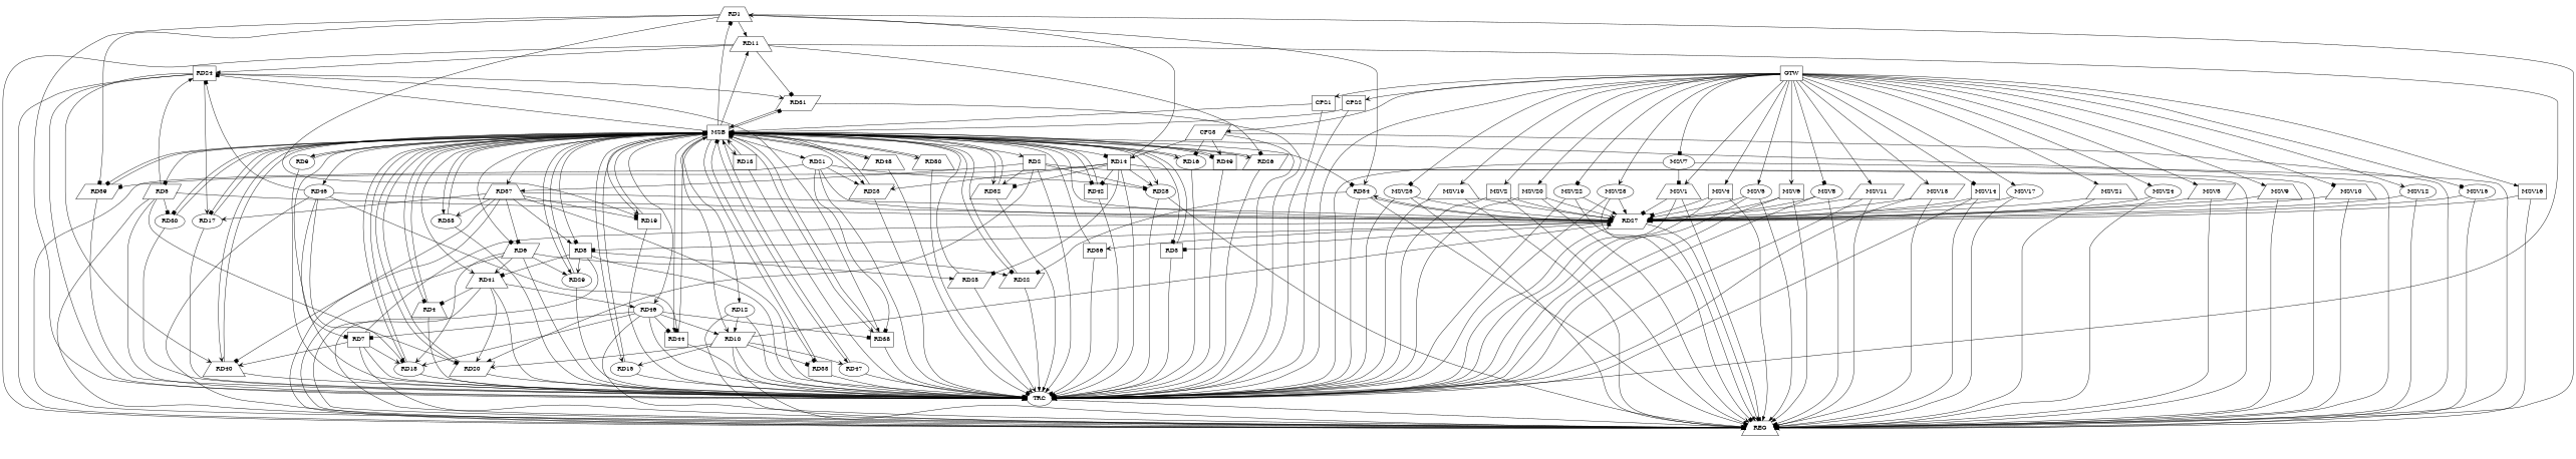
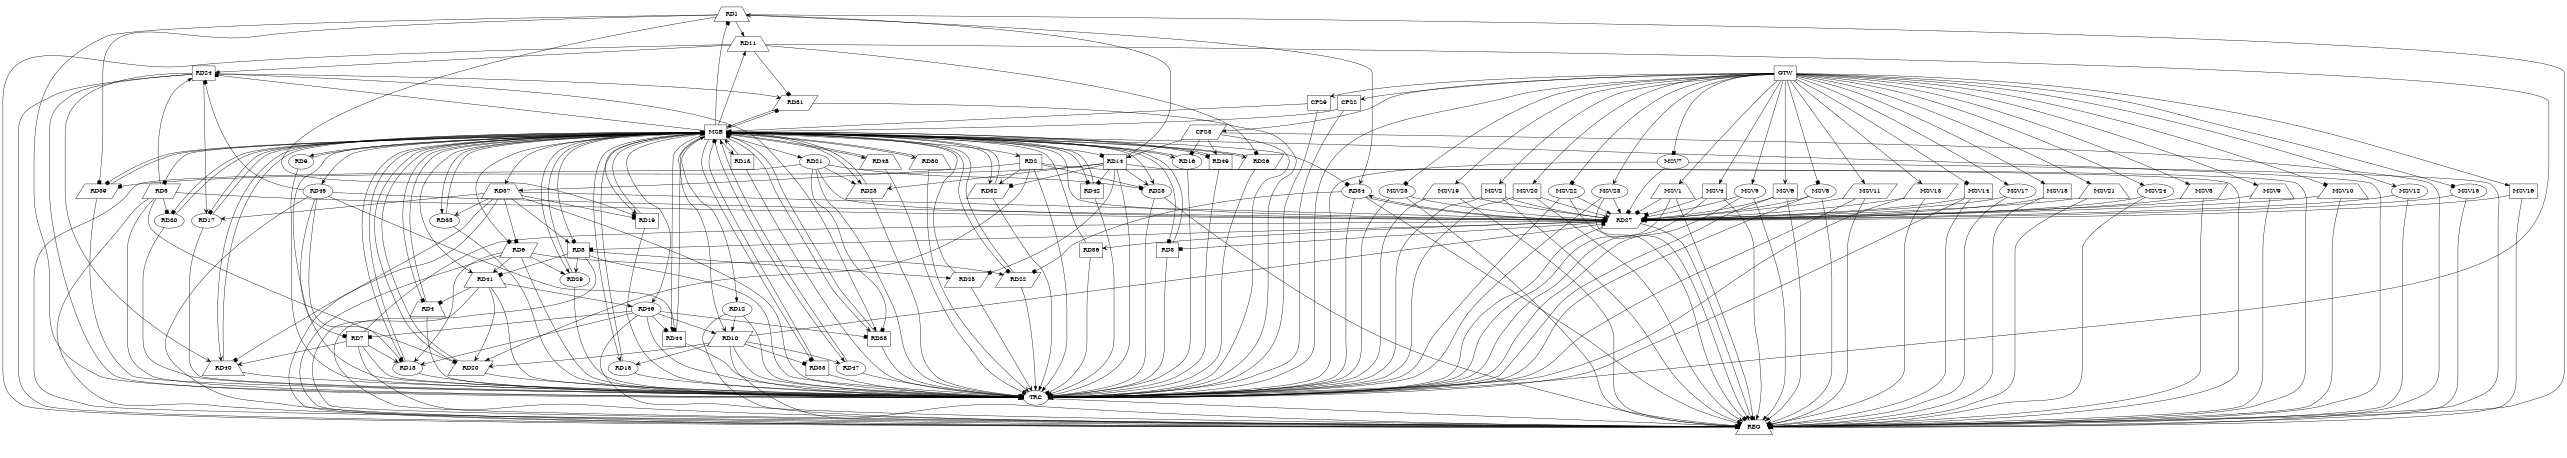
  strict digraph {
    node [shape=ellipse]
    edge [arrowhead=normal]
    n1 [label=RD1 shape=trapezium]
    n2 [label=RD11 shape=trapezium]
    n3 [label=RD19 shape=box]
    n4 [label=RD34]
    n5 [label=RD39 shape=parallelogram]
    n6 [label=REG shape=trapezium]
    n7 [label=TRC]
    n8 [label=RD24 shape=box]
    n9 [label=RD26 shape=parallelogram]
    n10 [label=RD31 shape=parallelogram]
    n11 [label=MSB shape=box]
    n12 [label=RD27 shape=parallelogram]
    n13 [label=RD22 shape=parallelogram]
    n14 [label=RD2 shape=box]
    n15 [label=RD20 shape=parallelogram]
    n16 [label=RD28]
    n17 [label=RD32 shape=parallelogram]
    n18 [label=RD37 shape=trapezium]
    n19 [label=RD6 shape=parallelogram]
    n20 [label=RD40 shape=trapezium]
    n21 [label=RD8 shape=box]
    n22 [label=RD17]
    n23 [label=RD35]
    n24 [label=RD3 shape=box]
    n25 [label=RD4 shape=trapezium]
    n26 [label=RD5 shape=parallelogram]
    n27 [label=RD30]
    n28 [label=RD18]
    n29 [label=RD29]
    n30 [label=RD41 shape=trapezium]
    n31 [label=RD7 shape=box]
    n32 [label=RD9]
    n33 [label=RD10 shape=parallelogram]
    n34 [label=RD15]
    n35 [label=RD33 shape=box]
    n36 [label=RD47]
    n37 [label=RD12]
    n38 [label=RD13 shape=box]
    n39 [label=RD14 shape=box]
    n40 [label=RD23 shape=parallelogram]
    n41 [label=RD42 shape=box]
    n42 [label=RD16]
    n43 [label=RD21]
    n44 [label=RD38 shape=box]
    n45 [label=RD46]
    n46 [label=RD44 shape=box]
    n47 [label=RD45]
    n48 [label=RD48 shape=trapezium]
    n49 [label=RD49 shape=box]
    n50 [label=RD50 shape=trapezium]
    n51 [label=RD36 shape=box]
    n52 [label=RD25 shape=parallelogram]
-   n53 [label=CPS1 shape=box]
+   n53 [label=CPS9 shape=box]
    n54 [label=CPS2 shape=box]
    n55 [label=CPS3 shape=parallelogram]
    n56 [label=GTW shape=box]
    n57 [label=MSV1 shape=trapezium]
    n58 [label=MSV2 shape=box]
    n59 [label=MSV3 shape=parallelogram]
    n60 [label=MSV4 shape=box]
    n61 [label=MSV5]
    n62 [label=MSV6 shape=box]
    n63 [label=MSV7]
    n64 [label=MSV8]
    n65 [label=MSV9 shape=trapezium]
    n66 [label=MSV10 shape=trapezium]
    n67 [label=MSV11 shape=parallelogram]
    n68 [label=MSV12]
    n69 [label=MSV13 shape=parallelogram]
    n70 [label=MSV14 shape=box]
    n71 [label=MSV15]
    n72 [label=MSV16 shape=box]
    n73 [label=MSV17]
+   n74 [label=MSV18 shape=box]
    n75 [label=MSV19 shape=trapezium]
    n76 [label=MSV20 shape=box]
    n77 [label=MSV21 shape=trapezium]
    n78 [label=MSV22]
    n79 [label=MSV23]
    n80 [label=MSV24]
    n81 [label=MSV25]
    n1 -> n2
    n1 -> n3 [arrowhead=box]
    n1 -> n4 [arrowhead=vee]
    n1 -> n5 [arrowhead=box]
    n1 -> n6
    n1 -> n7 [arrowhead=vee]
    n2 -> n6 [arrowhead=box]
    n2 -> n7 [arrowhead=vee]
    n2 -> n8
    n2 -> n9 [arrowhead=box]
    n2 -> n10 [arrowhead=box]
    n3 -> n7 [arrowhead=vee]
    n3 -> n11
    n4 -> n6 [arrowhead=box]
    n4 -> n7
    n4 -> n12 [arrowhead=box]
    n4 -> n13 [arrowhead=box]
    n5 -> n7
    n5 -> n11 [arrowhead=box]
    n7 -> n6
    n8 -> n6
    n8 -> n7 [arrowhead=box]
    n8 -> n10 [arrowhead=vee]
    n8 -> n20 [arrowhead=vee]
    n8 -> n22 [arrowhead=vee]
    n8 -> n44
    n9 -> n7 [arrowhead=box]
    n9 -> n11 [arrowhead=box]
    n10 -> n7 [arrowhead=vee]
    n10 -> n11
    n11 -> n1 [arrowhead=box]
    n11 -> n2
    n11 -> n3 [arrowhead=vee]
    n11 -> n4 [arrowhead=box]
    n11 -> n5 [arrowhead=box]
    n11 -> n6 [arrowhead=vee]
    n11 -> n8 [arrowhead=box]
    n11 -> n9 [arrowhead=vee]
    n11 -> n10 [arrowhead=box]
    n11 -> n12
    n11 -> n13 [arrowhead=box]
    n11 -> n14 [arrowhead=vee]
    n11 -> n15 [arrowhead=box]
    n11 -> n16 [arrowhead=vee]
    n11 -> n17 [arrowhead=vee]
    n11 -> n18 [arrowhead=vee]
    n11 -> n19 [arrowhead=box]
    n11 -> n20 [arrowhead=vee]
    n11 -> n21 [arrowhead=box]
    n11 -> n22 [arrowhead=box]
    n11 -> n23
    n11 -> n24 [arrowhead=box]
    n11 -> n25 [arrowhead=box]
    n11 -> n26 [arrowhead=box]
    n11 -> n27 [arrowhead=box]
    n11 -> n28
    n11 -> n29
    n11 -> n30 [arrowhead=vee]
    n11 -> n31 [arrowhead=box]
    n11 -> n32
    n11 -> n33 [arrowhead=vee]
    n11 -> n34 [arrowhead=vee]
    n11 -> n35 [arrowhead=box]
    n11 -> n36
    n11 -> n37
    n11 -> n38 [arrowhead=vee]
    n11 -> n39 [arrowhead=box]
    n11 -> n40
    n11 -> n41 [arrowhead=box]
    n11 -> n42 [arrowhead=vee]
    n11 -> n43
    n11 -> n44 [arrowhead=vee]
    n11 -> n45 [arrowhead=vee]
    n11 -> n46
    n11 -> n47
    n11 -> n48
    n11 -> n49 [arrowhead=box]
    n11 -> n50 [arrowhead=vee]
    n12 -> n4 [arrowhead=vee]
    n12 -> n6 [arrowhead=vee]
    n12 -> n7 [arrowhead=box]
    n12 -> n21 [arrowhead=box]
    n12 -> n24 [arrowhead=box]
    n12 -> n51 [arrowhead=vee]
    n13 -> n7
    n13 -> n11
    n14 -> n6 [arrowhead=vee]
    n14 -> n7
    n14 -> n15
    n14 -> n16
    n14 -> n17 [arrowhead=vee]
    n14 -> n18
    n15 -> n7
    n15 -> n11 [arrowhead=vee]
    n16 -> n6
    n16 -> n7 [arrowhead=box]
    n17 -> n7
    n17 -> n11 [arrowhead=box]
    n18 -> n3 [arrowhead=box]
    n18 -> n6
    n18 -> n7 [arrowhead=box]
    n18 -> n12
    n18 -> n19 [arrowhead=box]
    n18 -> n20 [arrowhead=box]
    n18 -> n21
    n18 -> n22 [arrowhead=vee]
    n18 -> n23 [arrowhead=vee]
    n19 -> n6 [arrowhead=vee]
    n19 -> n7 [arrowhead=vee]
    n19 -> n13
    n19 -> n28 [arrowhead=vee]
    n19 -> n29
    n19 -> n30 [arrowhead=vee]
    n20 -> n7
    n20 -> n11
    n21 -> n6
    n21 -> n7
    n21 -> n29 [arrowhead=vee]
    n21 -> n30 [arrowhead=box]
    n21 -> n52
    n22 -> n7 [arrowhead=box]
    n22 -> n11
    n23 -> n7 [arrowhead=box]
    n23 -> n11 [arrowhead=vee]
    n24 -> n7 [arrowhead=vee]
    n24 -> n11 [arrowhead=vee]
    n25 -> n7 [arrowhead=vee]
    n25 -> n11 [arrowhead=box]
    n26 -> n6 [arrowhead=box]
    n26 -> n7 [arrowhead=vee]
    n26 -> n8
    n26 -> n12
    n26 -> n15 [arrowhead=vee]
    n26 -> n27 [arrowhead=box]
    n27 -> n7 [arrowhead=box]
    n27 -> n11
    n28 -> n7 [arrowhead=vee]
    n28 -> n11 [arrowhead=vee]
    n29 -> n7 [arrowhead=vee]
    n29 -> n11 [arrowhead=box]
    n30 -> n6 [arrowhead=box]
    n30 -> n7 [arrowhead=vee]
    n30 -> n15 [arrowhead=vee]
    n30 -> n25 [arrowhead=box]
    n30 -> n45
    n31 -> n6
    n31 -> n7
    n31 -> n12 [arrowhead=vee]
    n31 -> n20 [arrowhead=vee]
    n31 -> n28 [arrowhead=vee]
    n32 -> n7
    n32 -> n11 [arrowhead=vee]
    n33 -> n6 [arrowhead=vee]
    n33 -> n7
    n33 -> n12 [arrowhead=box]
    n33 -> n15 [arrowhead=vee]
    n33 -> n34 [arrowhead=vee]
    n33 -> n35 [arrowhead=box]
    n33 -> n36 [arrowhead=vee]
    n34 -> n7
    n34 -> n11 [arrowhead=box]
    n35 -> n7 [arrowhead=vee]
    n35 -> n11 [arrowhead=box]
    n36 -> n7
    n36 -> n11
    n37 -> n6 [arrowhead=box]
    n37 -> n7 [arrowhead=vee]
    n37 -> n33
    n38 -> n7 [arrowhead=box]
    n38 -> n11 [arrowhead=vee]
    n39 -> n1 [arrowhead=vee]
    n39 -> n5 [arrowhead=box]
    n39 -> n6
    n39 -> n7
    n39 -> n16 [arrowhead=vee]
    n39 -> n17 [arrowhead=box]
    n39 -> n40 [arrowhead=vee]
    n39 -> n41 [arrowhead=box]
    n39 -> n52 [arrowhead=box]
    n40 -> n7 [arrowhead=vee]
    n40 -> n11 [arrowhead=box]
    n41 -> n7
    n41 -> n11 [arrowhead=box]
    n42 -> n7
    n42 -> n11 [arrowhead=box]
    n43 -> n6
    n43 -> n7 [arrowhead=box]
    n43 -> n12 [arrowhead=vee]
    n43 -> n16 [arrowhead=box]
    n43 -> n40
    n43 -> n44 [arrowhead=box]
    n44 -> n7 [arrowhead=vee]
    n44 -> n11 [arrowhead=box]
    n45 -> n6
    n45 -> n7
    n45 -> n28 [arrowhead=vee]
    n45 -> n31 [arrowhead=box]
    n45 -> n33
    n45 -> n44 [arrowhead=box]
    n45 -> n46 [arrowhead=box]
    n46 -> n7 [arrowhead=box]
    n46 -> n11
    n47 -> n6
    n47 -> n7 [arrowhead=box]
    n47 -> n8 [arrowhead=box]
    n47 -> n12 [arrowhead=vee]
    n47 -> n28 [arrowhead=box]
    n47 -> n46 [arrowhead=box]
    n48 -> n7 [arrowhead=box]
    n48 -> n11 [arrowhead=box]
    n49 -> n7
    n49 -> n11
    n50 -> n7 [arrowhead=vee]
    n50 -> n11 [arrowhead=box]
    n51 -> n7 [arrowhead=box]
    n51 -> n11
    n52 -> n7 [arrowhead=vee]
    n52 -> n11 [arrowhead=vee]
    n53 -> n7 [arrowhead=vee]
    n53 -> n11 [arrowhead=vee]
    n54 -> n7 [arrowhead=vee]
    n54 -> n11
    n55 -> n6 [arrowhead=vee]
    n55 -> n7
    n55 -> n39
    n55 -> n42 [arrowhead=box]
    n55 -> n49 [arrowhead=vee]
    n56 -> n7 [arrowhead=vee]
    n56 -> n53 [arrowhead=vee]
    n56 -> n54 [arrowhead=vee]
    n56 -> n55
    n56 -> n57 [arrowhead=vee]
    n56 -> n58 [arrowhead=vee]
    n56 -> n59
    n56 -> n60
    n56 -> n61
    n56 -> n62 [arrowhead=vee]
    n56 -> n63 [arrowhead=box]
    n56 -> n64 [arrowhead=box]
    n56 -> n65
    n56 -> n66 [arrowhead=box]
    n56 -> n67
    n56 -> n68 [arrowhead=vee]
    n56 -> n69 [arrowhead=vee]
    n56 -> n70 [arrowhead=box]
    n56 -> n71 [arrowhead=box]
    n56 -> n72
    n56 -> n73
+   n56 -> n74
    n56 -> n75 [arrowhead=vee]
    n56 -> n76
    n56 -> n77
    n56 -> n78 [arrowhead=box]
    n56 -> n79 [arrowhead=vee]
    n56 -> n80
    n56 -> n81 [arrowhead=box]
    n57 -> n6 [arrowhead=box]
    n57 -> n7
    n57 -> n12 [arrowhead=box]
    n58 -> n6
    n58 -> n7
    n58 -> n12 [arrowhead=vee]
    n59 -> n6
    n59 -> n12 [arrowhead=box]
    n60 -> n6
    n60 -> n7
    n60 -> n12 [arrowhead=box]
    n61 -> n6
    n61 -> n7 [arrowhead=vee]
    n61 -> n12 [arrowhead=vee]
    n62 -> n6
    n62 -> n7
    n62 -> n12
    n63 -> n6
    n63 -> n7 [arrowhead=box]
-   n63 -> n57 [arrowhead=box]
-   n64 -> n6
+   n63 -> n12 [arrowhead=box]
+   n64 -> n6 [arrowhead=vee]
    n64 -> n7
    n64 -> n12 [arrowhead=vee]
    n65 -> n6 [arrowhead=box]
    n65 -> n12
    n66 -> n6
    n66 -> n12 [arrowhead=vee]
    n67 -> n6 [arrowhead=box]
    n67 -> n7
    n67 -> n12 [arrowhead=box]
    n68 -> n6
    n68 -> n12
    n69 -> n6 [arrowhead=box]
    n69 -> n7 [arrowhead=box]
    n69 -> n12
    n70 -> n6 [arrowhead=vee]
    n70 -> n7
    n70 -> n12
    n71 -> n6
    n71 -> n12 [arrowhead=box]
    n72 -> n6 [arrowhead=vee]
    n72 -> n12 [arrowhead=vee]
    n73 -> n6
    n73 -> n12 [arrowhead=box]
+   n74 -> n6 [arrowhead=box]
+   n74 -> n12 [arrowhead=box]
    n75 -> n6
    n75 -> n7
    n75 -> n12
    n76 -> n6 [arrowhead=vee]
    n76 -> n7 [arrowhead=vee]
    n76 -> n12 [arrowhead=vee]
    n77 -> n6 [arrowhead=vee]
    n77 -> n12
    n78 -> n6 [arrowhead=box]
    n78 -> n7 [arrowhead=vee]
    n78 -> n12
    n79 -> n6
    n79 -> n7 [arrowhead=box]
    n79 -> n12
    n80 -> n6 [arrowhead=box]
    n80 -> n12
    n81 -> n6 [arrowhead=vee]
    n81 -> n7 [arrowhead=box]
    n81 -> n12
  }
